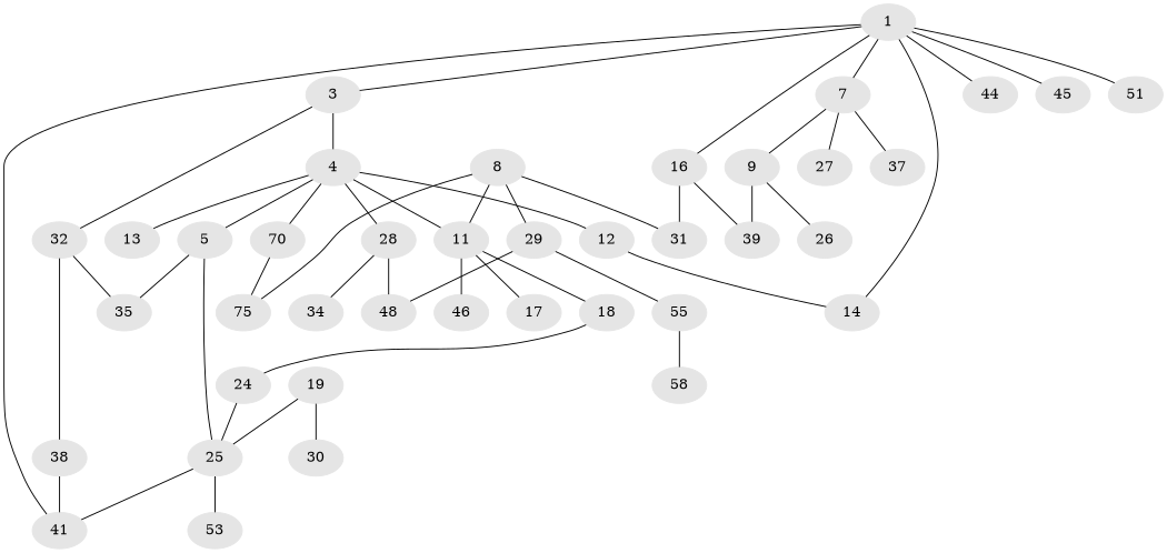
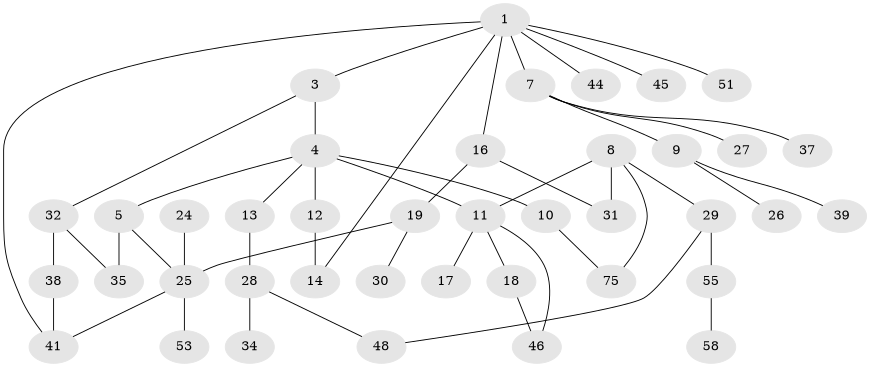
  graph {
    node [color=gray90 style=filled]
    1 [super="+2"]
    3
    7 [super="+20"]
    14 [super="+33"]
    16 [super="+60"]
    41 [super="+59"]
    44 [super="+62"]
    45
    51
    4 [super="+6+49+50"]
    32 [super="+52+66"]
    9
    27
    37
    31
    19
    5
-   10 [super="+42+40" label=70]
+   10 [super="+42+40"]
    12
    13
    28
    11 [super="+54+22+23"]
    35
    38
    25 [super="+36+57"]
    8
    n27 [label=75 super="+56"]
    29
    48 [super="+64"]
    34
    53
    26
    39 [super="+61"]
    17
    18 [super="+65+21"]
    46
    55
    24
    30
    58
    1 -- 3
    1 -- 7
    1 -- 14
    1 -- 16
    1 -- 41
    1 -- 44
    1 -- 45
    1 -- 51
    3 -- 4
    3 -- 32
    7 -- 9
    7 -- 27
    7 -- 37
    16 -- 31
-   16 -- 39
+   16 -- 19
    4 -- 5
    4 -- 10
    4 -- 12
    4 -- 13
-   4 -- 28
+   13 -- 28
    4 -- 11
    32 -- 35
    32 -- 38
    9 -- 26
    9 -- 39
    19 -- 25
    19 -- 30
    5 -- 35
    5 -- 25
    10 -- n27
    12 -- 14
    28 -- 48
    28 -- 34
    11 -- 17
    11 -- 18
    11 -- 46
    38 -- 41
    25 -- 41
    25 -- 53
    8 -- 31
    8 -- 11
    8 -- n27
    8 -- 29
    29 -- 48
    29 -- 55
-   18 -- 24
+   18 -- 46
    55 -- 58
    24 -- 25
  }
